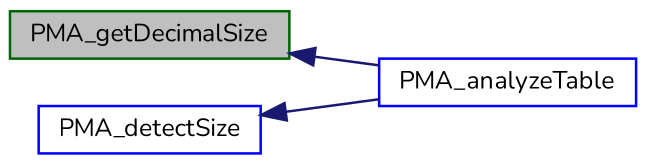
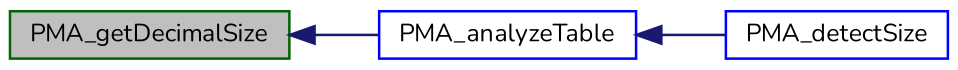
  digraph {
    fontname=Nunito
    rankdir=LR
    node [color=blue fillcolor=white fontname=Nunito fontsize=10 shape=record style=filled]
    edge [color=midnightblue dir=back fontname=Nunito fontsize=10 labelfontname=Helvetica labelfontsize=10 style=solid]
    n1 [color=darkgreen fillcolor=grey75 fontcolor=black height=0.2 label=PMA_getDecimalSize width=0.4]
    n2 [height=0.2 label=PMA_analyzeTable width=0.4]
    n3 [height=0.2 label=PMA_detectSize width=0.4]
    n1 -> n2
-   n3 -> n2
+   n2 -> n3
  }
